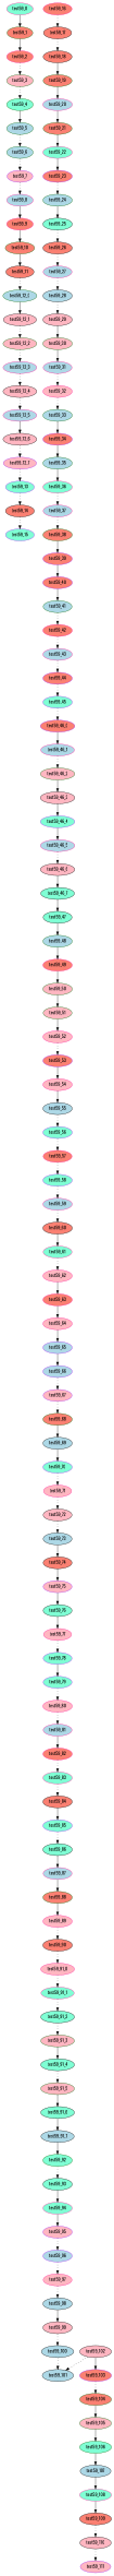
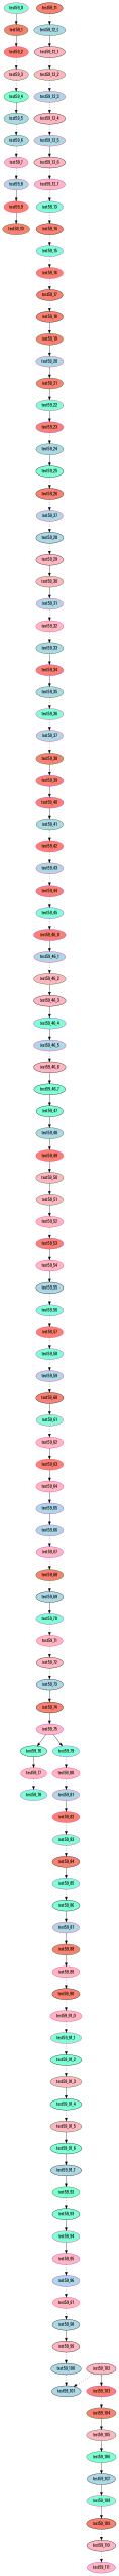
  digraph {
    fontname=Oswald
    node [color=deeppink fillcolor=lightpink fontname=Oswald style=filled]
    edge [fontname=Oswald style=dotted]
    test59_0 [fillcolor=aquamarine]
    test59_1 [color=darkgreen fillcolor=salmon]
    test59_2 [fillcolor=salmon]
    test59_3 [color=darkgreen]
    test59_4 [color=darkgreen fillcolor=aquamarine]
    test59_5 [color=darkgreen fillcolor=lightblue]
    test59_6 [color=darkgreen fillcolor=lightblue]
    test59_7 [color=purple]
    test59_8 [fillcolor=lightblue]
    test59_9 [fillcolor=salmon]
    test59_10 [color=darkgreen fillcolor=salmon]
    test59_11 [color=black fillcolor=salmon]
    test59_12_0 [color=darkgreen fillcolor=lightblue]
    test59_12_1 [color=black]
    test59_12_2 [color=darkgreen]
    test59_12_3 [fillcolor=lightblue]
    test59_12_4 [color=black]
    test59_12_5 [fillcolor=lightblue]
    test59_12_6 [color=black]
    test59_12_7 [color=purple]
    test59_13 [color=purple fillcolor=aquamarine]
    test59_14 [color=black fillcolor=salmon]
    test59_15 [color=purple fillcolor=aquamarine]
    test59_16 [fillcolor=salmon]
    test59_17 [color=black fillcolor=salmon]
    test59_18 [color=black fillcolor=salmon]
    test59_19 [color=darkgreen fillcolor=salmon]
    test59_20 [fillcolor=lightblue]
    test59_21 [color=darkgreen fillcolor=salmon]
    test59_22 [fillcolor=aquamarine]
    test59_23 [color=purple fillcolor=salmon]
    test59_24 [color=darkgreen fillcolor=lightblue]
    test59_25 [color=black fillcolor=aquamarine]
    test59_26 [color=black fillcolor=salmon]
    test59_27 [fillcolor=lightblue]
    test59_28 [color=black fillcolor=lightblue]
    test59_29 [color=black]
    test59_30 [color=darkgreen]
    test59_31 [fillcolor=lightblue]
    test59_32
    test59_33 [color=darkgreen fillcolor=lightblue]
    test59_34 [color=purple fillcolor=salmon]
    test59_35 [color=darkgreen fillcolor=lightblue]
    test59_36 [fillcolor=aquamarine]
    test59_37 [fillcolor=lightblue]
    test59_38 [color=darkgreen fillcolor=salmon]
    test59_39 [color=purple fillcolor=salmon]
    test59_40 [color=purple fillcolor=salmon]
    test59_41 [color=darkgreen fillcolor=lightblue]
    test59_42 [fillcolor=salmon]
    test59_43 [fillcolor=lightblue]
    test59_44 [color=purple fillcolor=salmon]
    test59_45 [color=purple fillcolor=aquamarine]
    test59_46_0 [color=purple fillcolor=salmon]
    test59_46_1 [fillcolor=lightblue]
    test59_46_2 [color=darkgreen]
    test59_46_3 [color=black]
    test59_46_4 [color=purple fillcolor=aquamarine]
    test59_46_5 [fillcolor=lightblue]
    test59_46_6 [color=black]
    test59_46_7 [color=black fillcolor=aquamarine]
    test59_47 [color=black fillcolor=aquamarine]
    test59_48 [color=darkgreen fillcolor=lightblue]
    test59_49 [fillcolor=salmon]
    test59_50 [color=darkgreen]
    test59_51 [color=darkgreen]
    test59_52
    test59_53 [color=purple fillcolor=salmon]
    test59_54
    test59_55 [color=black fillcolor=lightblue]
    test59_56 [color=purple fillcolor=aquamarine]
    test59_57 [fillcolor=salmon]
    test59_58 [color=purple fillcolor=aquamarine]
    test59_59 [fillcolor=lightblue]
    test59_60 [color=black fillcolor=salmon]
    test59_61 [fillcolor=aquamarine]
    test59_62
    test59_63 [fillcolor=salmon]
    test59_64
    test59_65 [color=purple fillcolor=lightblue]
    test59_66 [color=purple fillcolor=lightblue]
    test59_67 [color=purple]
    test59_68 [color=darkgreen fillcolor=salmon]
    test59_69 [color=black fillcolor=lightblue]
    test59_70 [color=purple fillcolor=aquamarine]
    test59_71
    test59_72 [color=black]
    test59_73 [color=black fillcolor=lightblue]
    test59_74 [color=black fillcolor=salmon]
    test59_75 [color=purple]
    test59_76 [color=black fillcolor=aquamarine]
    test59_77
    test59_78 [color=purple fillcolor=aquamarine]
    test59_79 [color=purple fillcolor=aquamarine]
    test59_80
    test59_81 [fillcolor=lightblue]
    test59_82 [fillcolor=salmon]
    test59_83 [fillcolor=aquamarine]
    test59_84 [color=black fillcolor=salmon]
    test59_85 [color=purple fillcolor=aquamarine]
    test59_86 [color=black fillcolor=aquamarine]
    test59_87 [fillcolor=lightblue]
    test59_88 [color=darkgreen fillcolor=salmon]
    test59_89
    test59_90 [color=black fillcolor=salmon]
    test59_91_0
    test59_91_1 [fillcolor=aquamarine]
    test59_91_2 [color=black fillcolor=aquamarine]
    test59_91_3 [color=darkgreen]
    test59_91_4 [color=black fillcolor=aquamarine]
    test59_91_5 [color=darkgreen]
    test59_91_6 [color=black fillcolor=aquamarine]
    test59_91_7 [color=black fillcolor=lightblue]
    test59_92 [color=darkgreen fillcolor=aquamarine]
    test59_93 [color=black fillcolor=aquamarine]
    test59_94 [fillcolor=aquamarine]
    test59_95 [color=purple]
    test59_96 [color=purple fillcolor=lightblue]
    test59_97
    test59_98 [color=black fillcolor=lightblue]
    test59_99 [color=black]
    test59_100 [color=black fillcolor=lightblue]
    test59_101 [color=black fillcolor=lightblue]
    test59_102 [color=black]
    test59_103 [color=purple fillcolor=salmon]
    test59_104 [color=darkgreen fillcolor=salmon]
    test59_105 [color=darkgreen]
    test59_106 [color=darkgreen fillcolor=aquamarine]
    test59_107 [color=black fillcolor=lightblue]
    test59_108 [fillcolor=aquamarine]
    test59_109 [color=black fillcolor=salmon]
    test59_110 [color=black]
    test59_111 [color=purple]
    test59_0 -> test59_1 [style=solid]
    test59_1 -> test59_2 [style=solid]
    test59_2 -> test59_3
    test59_3 -> test59_4
    test59_4 -> test59_5 [style=solid]
    test59_5 -> test59_6
    test59_6 -> test59_7
    test59_7 -> test59_8
    test59_8 -> test59_9 [style=solid]
    test59_9 -> test59_10 [style=solid]
-   test59_10 -> test59_11 [style=solid]
    test59_11 -> test59_12_0
    test59_12_0 -> test59_12_1 [style=solid]
    test59_12_1 -> test59_12_2
    test59_12_2 -> test59_12_3
    test59_12_3 -> test59_12_4
    test59_12_4 -> test59_12_5
    test59_12_5 -> test59_12_6 [style=solid]
    test59_12_6 -> test59_12_7
    test59_12_7 -> test59_13
    test59_13 -> test59_14
    test59_14 -> test59_15
+   test59_15 -> test59_16
    test59_16 -> test59_17
    test59_17 -> test59_18
    test59_18 -> test59_19 [style=solid]
    test59_19 -> test59_20 [style=solid]
    test59_20 -> test59_21 [style=solid]
    test59_21 -> test59_22 [style=solid]
    test59_22 -> test59_23 [style=solid]
    test59_23 -> test59_24
    test59_24 -> test59_25 [style=solid]
    test59_25 -> test59_26
    test59_26 -> test59_27
    test59_27 -> test59_28
    test59_28 -> test59_29
    test59_29 -> test59_30 [style=solid]
    test59_30 -> test59_31 [style=solid]
    test59_31 -> test59_32
    test59_32 -> test59_33
    test59_33 -> test59_34 [style=solid]
    test59_34 -> test59_35 [style=solid]
-   test59_35 -> test59_36 [style=solid]
+   test59_35 -> test59_36
    test59_36 -> test59_37
    test59_37 -> test59_38
    test59_38 -> test59_39 [style=solid]
    test59_39 -> test59_40 [style=solid]
    test59_40 -> test59_41 [style=solid]
    test59_41 -> test59_42
    test59_42 -> test59_43
    test59_43 -> test59_44
    test59_44 -> test59_45
    test59_45 -> test59_46_0
    test59_46_0 -> test59_46_1 [style=solid]
    test59_46_1 -> test59_46_2
    test59_46_2 -> test59_46_3 [style=solid]
    test59_46_3 -> test59_46_4 [style=solid]
    test59_46_4 -> test59_46_5 [style=solid]
    test59_46_5 -> test59_46_6
    test59_46_6 -> test59_46_7 [style=solid]
    test59_46_7 -> test59_47 [style=solid]
    test59_47 -> test59_48 [style=solid]
    test59_48 -> test59_49 [style=solid]
    test59_49 -> test59_50 [style=solid]
    test59_50 -> test59_51 [style=solid]
    test59_51 -> test59_52 [style=solid]
    test59_52 -> test59_53
    test59_53 -> test59_54 [style=solid]
    test59_54 -> test59_55 [style=solid]
    test59_55 -> test59_56
    test59_56 -> test59_57
    test59_57 -> test59_58
    test59_58 -> test59_59
    test59_59 -> test59_60
    test59_60 -> test59_61 [style=solid]
    test59_61 -> test59_62
    test59_62 -> test59_63 [style=solid]
    test59_63 -> test59_64 [style=solid]
    test59_64 -> test59_65 [style=solid]
    test59_65 -> test59_66 [style=solid]
    test59_66 -> test59_67
    test59_67 -> test59_68
-   test59_68 -> test59_69 [style=solid]
+   test59_68 -> test59_69
    test59_69 -> test59_70 [style=solid]
    test59_70 -> test59_71
    test59_71 -> test59_72
    test59_72 -> test59_73
    test59_73 -> test59_74 [style=solid]
    test59_74 -> test59_75 [style=solid]
    test59_75 -> test59_76 [style=solid]
    test59_76 -> test59_77 [style=solid]
    test59_77 -> test59_78
-   test59_78 -> test59_79 [style=solid]
+   test59_75 -> test59_79 [style=solid]
    test59_79 -> test59_80
    test59_80 -> test59_81
    test59_81 -> test59_82 [style=solid]
    test59_82 -> test59_83
    test59_83 -> test59_84
    test59_84 -> test59_85 [style=solid]
    test59_85 -> test59_86
    test59_86 -> test59_87 [style=solid]
    test59_87 -> test59_88 [style=solid]
    test59_88 -> test59_89 [style=solid]
    test59_89 -> test59_90
    test59_90 -> test59_91_0
    test59_91_0 -> test59_91_1
    test59_91_1 -> test59_91_2
    test59_91_2 -> test59_91_3
    test59_91_3 -> test59_91_4 [style=solid]
    test59_91_4 -> test59_91_5
    test59_91_5 -> test59_91_6 [style=solid]
    test59_91_6 -> test59_91_7 [style=solid]
    test59_91_7 -> test59_92 [style=solid]
    test59_92 -> test59_93
    test59_93 -> test59_94 [style=solid]
    test59_94 -> test59_95 [style=solid]
    test59_95 -> test59_96
    test59_96 -> test59_97
    test59_97 -> test59_98
    test59_98 -> test59_99 [style=solid]
    test59_99 -> test59_100
    test59_100 -> test59_101
    test59_102 -> test59_101
    test59_102 -> test59_103 [style=solid]
    test59_103 -> test59_104
    test59_104 -> test59_105 [style=solid]
    test59_105 -> test59_106 [style=solid]
    test59_106 -> test59_107 [style=solid]
    test59_107 -> test59_108 [style=solid]
    test59_108 -> test59_109 [style=solid]
    test59_109 -> test59_110
    test59_110 -> test59_111
  }
